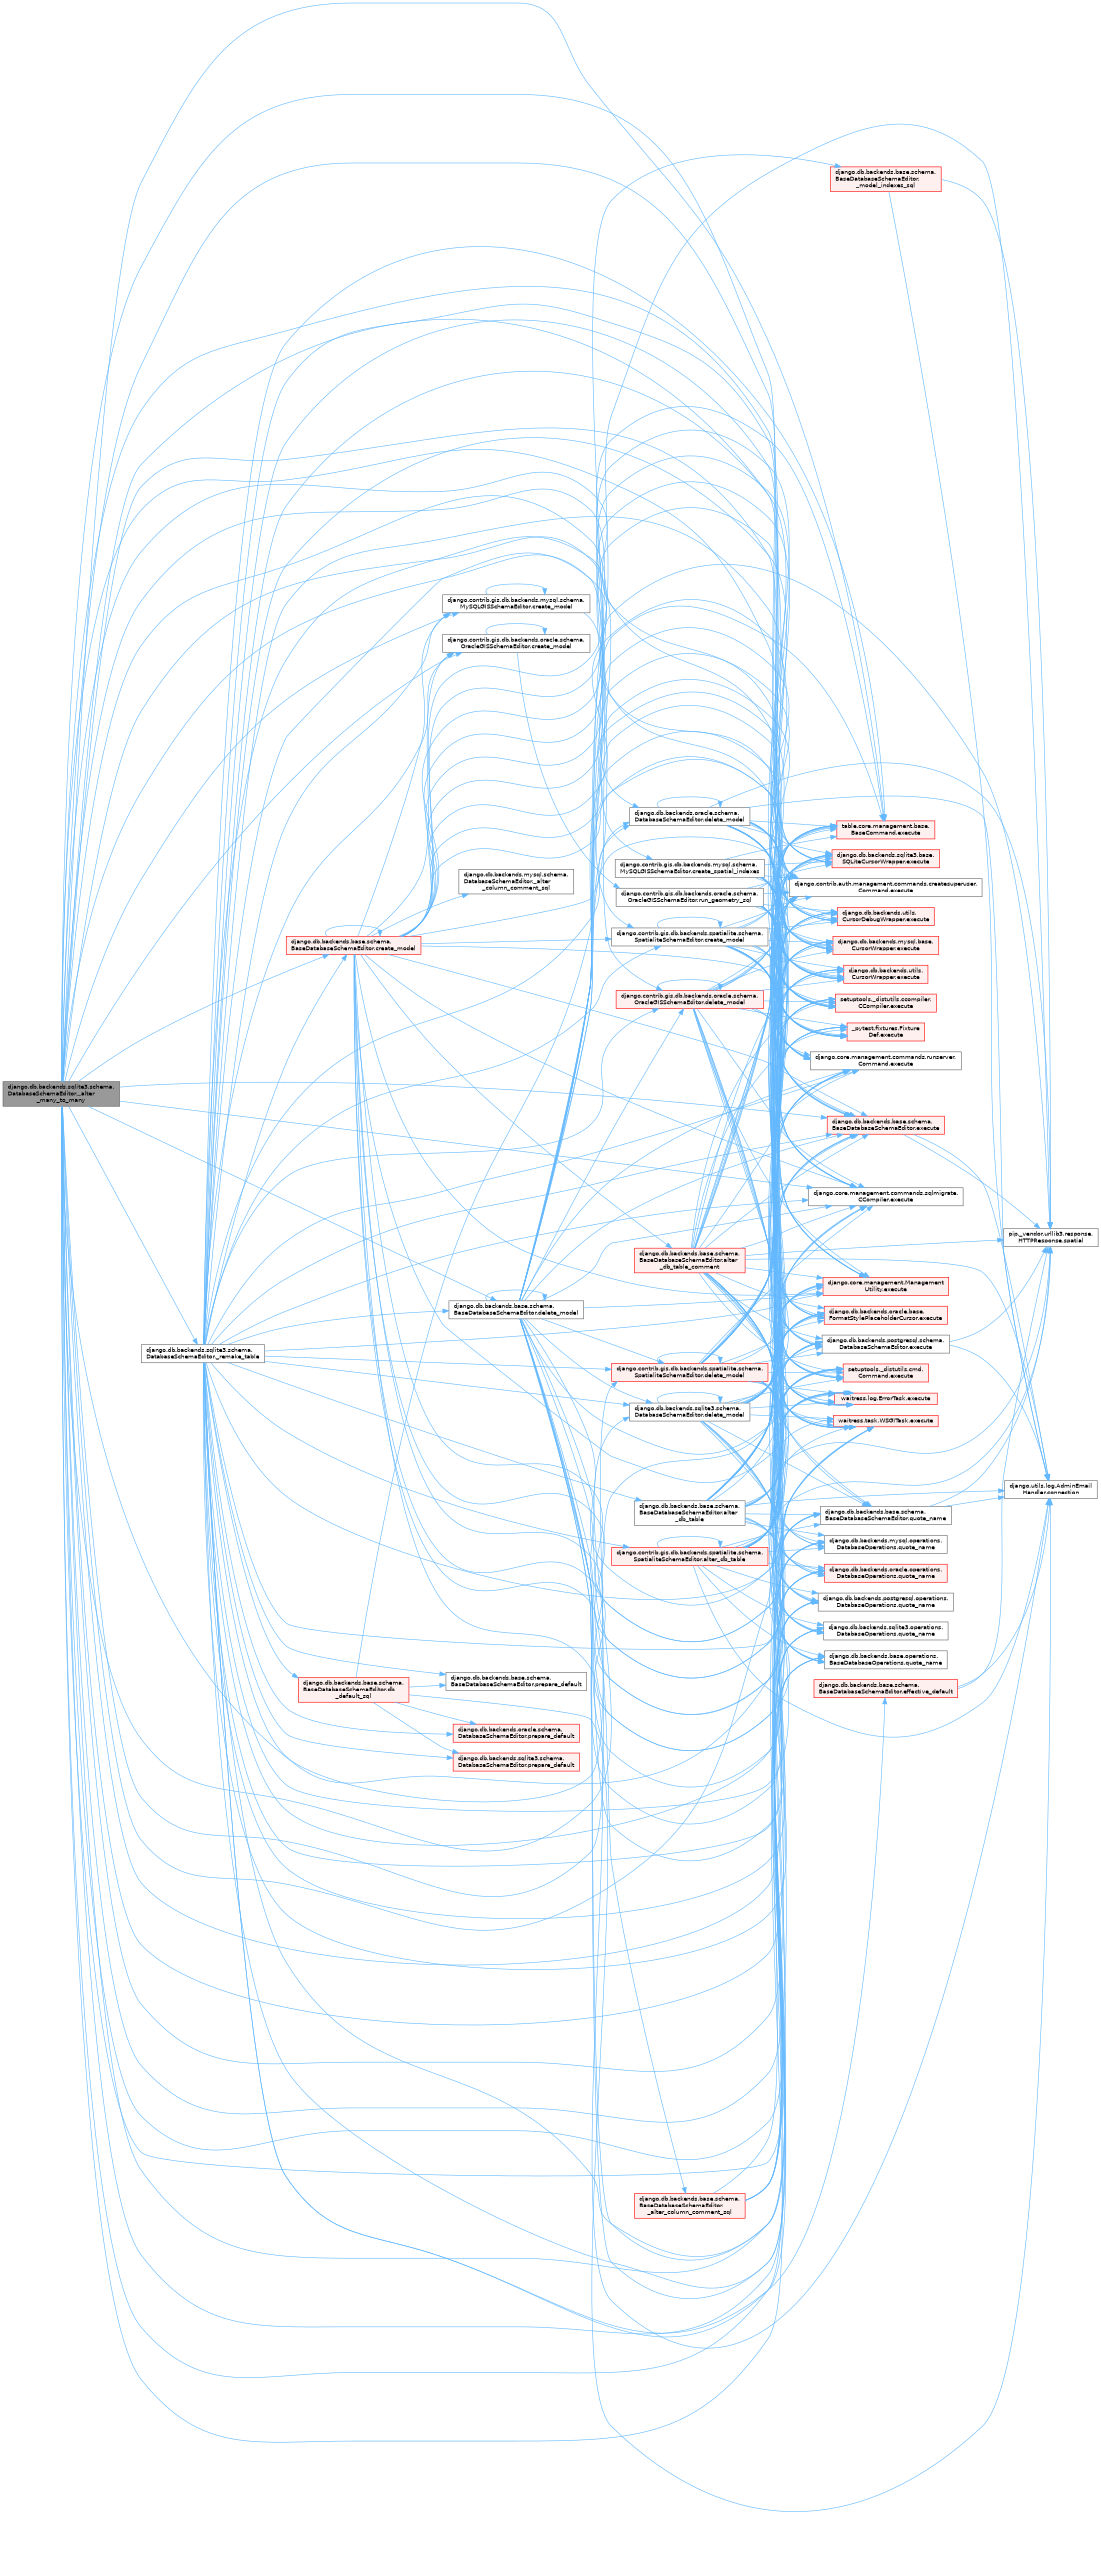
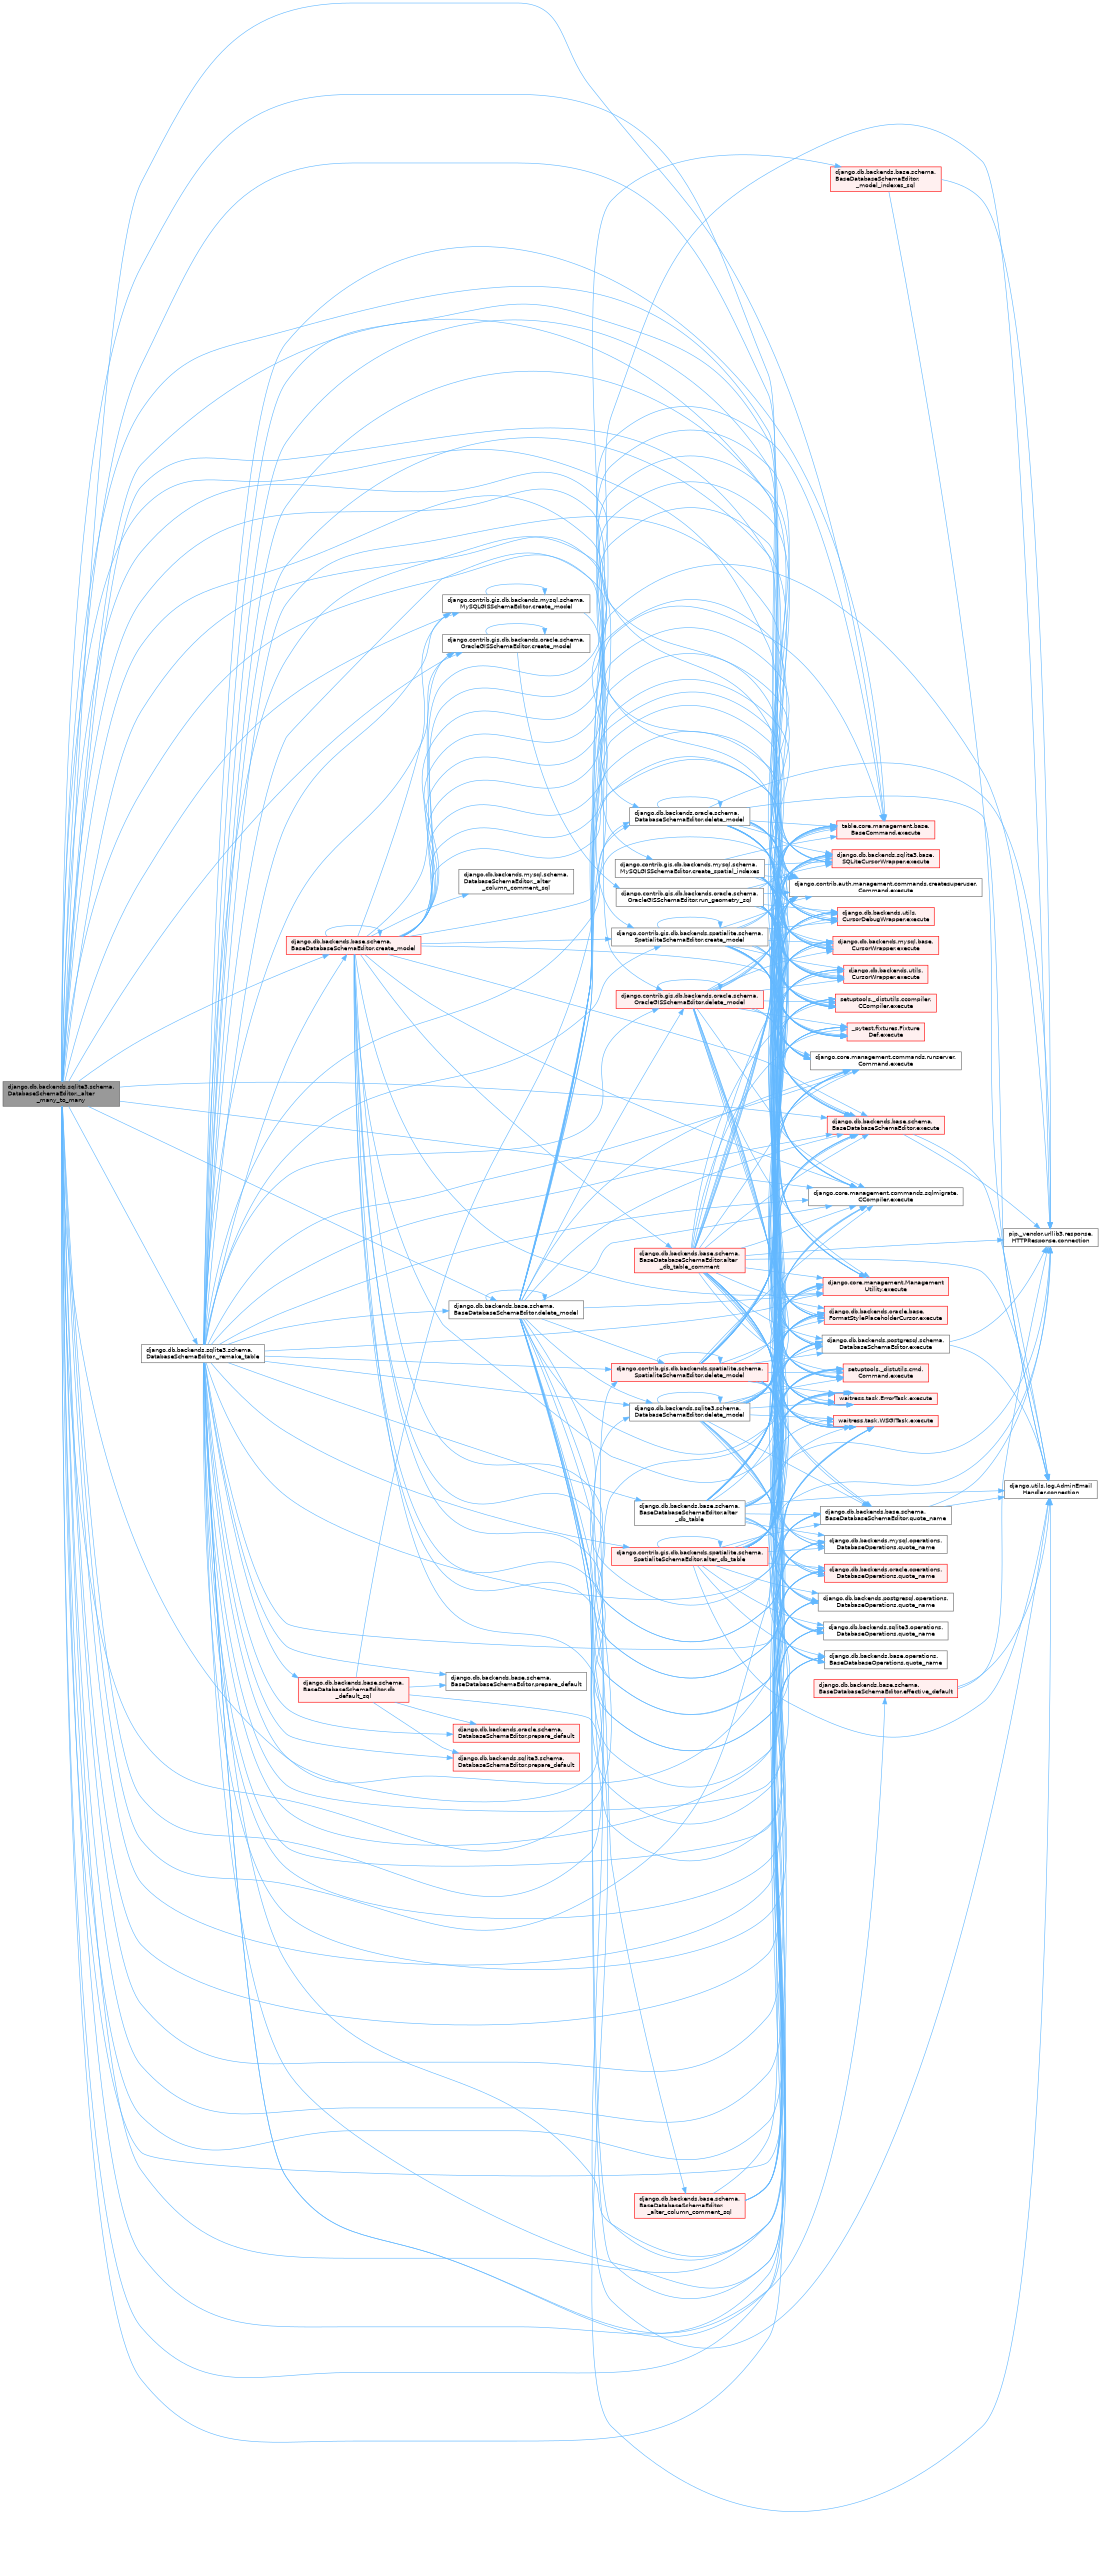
  digraph {
    rankdir=LR
    node [color=red fillcolor="#FFF0F0" fontname=Helvetica fontsize=10 shape=box style=filled]
    edge [color=steelblue1 fontname=Helvetica fontsize=10 labelfontname=Helvetica labelfontsize=10 style=solid]
    n1 [color=gray40 fillcolor=grey60 fontcolor=black height=0.2 label="django.db.backends.sqlite3.schema.\lDatabaseSchemaEditor._alter\l_many_to_many" width=0.4]
    n2 [color=grey40 fillcolor=white height=0.2 label="django.db.backends.sqlite3.schema.\lDatabaseSchemaEditor._remake_table" width=0.4]
    n3 [height=0.2 label="_pytest.fixtures.Fixture\lDef.execute" width=0.4]
    n4 [color=grey40 fillcolor=white height=0.2 label="django.contrib.auth.management.commands.createsuperuser.\lCommand.execute" width=0.4]
    n5 [height=0.2 label="table.core.management.base.\lBaseCommand.execute" width=0.4]
    n6 [color=grey40 fillcolor=white height=0.2 label="django.core.management.commands.runserver.\lCommand.execute" width=0.4]
    n7 [color=grey40 fillcolor=white height=0.2 label="django.core.management.commands.sqlmigrate.\lCCompiler.execute" width=0.4]
    n8 [height=0.2 label="django.core.management.Management\lUtility.execute" width=0.4]
    n9 [height=0.2 label="django.db.backends.base.schema.\lBaseDatabaseSchemaEditor.execute" width=0.4]
    n10 [height=0.2 label="django.db.backends.mysql.base.\lCursorWrapper.execute" width=0.4]
    n11 [height=0.2 label="django.db.backends.oracle.base.\lFormatStylePlaceholderCursor.execute" width=0.4]
    n12 [color=grey40 fillcolor=white height=0.2 label="django.db.backends.postgresql.schema.\lDatabaseSchemaEditor.execute" width=0.4]
    n13 [height=0.2 label="django.db.backends.sqlite3.base.\lSQLiteCursorWrapper.execute" width=0.4]
    n14 [height=0.2 label="django.db.backends.utils.\lCursorDebugWrapper.execute" width=0.4]
    n15 [height=0.2 label="django.db.backends.utils.\lCursorWrapper.execute" width=0.4]
    n16 [height=0.2 label="setuptools._distutils.ccompiler.\lCCompiler.execute" width=0.4]
    n17 [height=0.2 label="setuptools._distutils.cmd.\lCommand.execute" width=0.4]
-   n18 [height=0.2 label="waitress.log.ErrorTask.execute" width=0.4]
+   n18 [height=0.2 label="waitress.task.ErrorTask.execute" width=0.4]
    n19 [height=0.2 label="waitress.task.WSGITask.execute" width=0.4]
    n20 [color=grey40 fillcolor=white height=0.2 label="django.db.backends.base.operations.\lBaseDatabaseOperations.quote_name" width=0.4]
    n21 [color=grey40 fillcolor=white height=0.2 label="django.db.backends.base.schema.\lBaseDatabaseSchemaEditor.quote_name" width=0.4]
    n22 [color=grey40 fillcolor=white height=0.2 label="django.db.backends.mysql.operations.\lDatabaseOperations.quote_name" width=0.4]
    n23 [height=0.2 label="django.db.backends.oracle.operations.\lDatabaseOperations.quote_name" width=0.4]
    n24 [color=grey40 fillcolor=white height=0.2 label="django.db.backends.postgresql.operations.\lDatabaseOperations.quote_name" width=0.4]
    n25 [color=grey40 fillcolor=white height=0.2 label="django.db.backends.sqlite3.operations.\lDatabaseOperations.quote_name" width=0.4]
    n26 [color=grey40 fillcolor=white height=0.2 label="django.contrib.gis.db.backends.mysql.schema.\lMySQLGISSchemaEditor.create_model" width=0.4]
    n27 [color=grey40 fillcolor=white height=0.2 label="django.contrib.gis.db.backends.oracle.schema.\lOracleGISSchemaEditor.create_model" width=0.4]
    n28 [color=grey40 fillcolor=white height=0.2 label="django.contrib.gis.db.backends.spatialite.schema.\lSpatialiteSchemaEditor.create_model" width=0.4]
    n29 [height=0.2 label="django.db.backends.base.schema.\lBaseDatabaseSchemaEditor.create_model" width=0.4]
    n30 [height=0.2 label="django.contrib.gis.db.backends.oracle.schema.\lOracleGISSchemaEditor.delete_model" width=0.4]
    n31 [height=0.2 label="django.contrib.gis.db.backends.spatialite.schema.\lSpatialiteSchemaEditor.delete_model" width=0.4]
    n32 [color=grey40 fillcolor=white height=0.2 label="django.db.backends.base.schema.\lBaseDatabaseSchemaEditor.delete_model" width=0.4]
    n33 [color=grey40 fillcolor=white height=0.2 label="django.db.backends.oracle.schema.\lDatabaseSchemaEditor.delete_model" width=0.4]
    n34 [color=grey40 fillcolor=white height=0.2 label="django.db.backends.sqlite3.schema.\lDatabaseSchemaEditor.delete_model" width=0.4]
    n35 [height=0.2 label="django.contrib.gis.db.backends.spatialite.schema.\lSpatialiteSchemaEditor.alter_db_table" width=0.4]
    n36 [color=grey40 fillcolor=white height=0.2 label="django.db.backends.base.schema.\lBaseDatabaseSchemaEditor.alter\l_db_table" width=0.4]
    n37 [height=0.2 label="django.db.backends.base.schema.\lBaseDatabaseSchemaEditor.db\l_default_sql" width=0.4]
    n38 [color=grey40 fillcolor=white height=0.2 label="django.db.backends.base.schema.\lBaseDatabaseSchemaEditor.prepare_default" width=0.4]
    n39 [height=0.2 label="django.db.backends.oracle.schema.\lDatabaseSchemaEditor.prepare_default" width=0.4]
    n40 [height=0.2 label="django.db.backends.sqlite3.schema.\lDatabaseSchemaEditor.prepare_default" width=0.4]
    n41 [height=0.2 label="django.db.backends.base.schema.\lBaseDatabaseSchemaEditor.effective_default" width=0.4]
    n42 [color=grey40 fillcolor=white height=0.2 label="django.utils.log.AdminEmail\lHandler.connection" width=0.4]
-   n43 [color=grey40 fillcolor=white height=0.2 label="pip._vendor.urllib3.response.\lHTTPResponse.spatial" width=0.4]
+   n43 [color=grey40 fillcolor=white height=0.2 label="pip._vendor.urllib3.response.\lHTTPResponse.connection" width=0.4]
    n44 [color=grey40 fillcolor=white height=0.2 label="django.contrib.gis.db.backends.mysql.schema.\lMySQLGISSchemaEditor.create_spatial_indexes" width=0.4]
    n45 [color=grey40 fillcolor=white height=0.2 label="django.contrib.gis.db.backends.oracle.schema.\lOracleGISSchemaEditor.run_geometry_sql" width=0.4]
    n46 [height=0.2 label="django.db.backends.base.schema.\lBaseDatabaseSchemaEditor.\l_alter_column_comment_sql" width=0.4]
    n47 [color=grey40 fillcolor=white height=0.2 label="django.db.backends.mysql.schema.\lDatabaseSchemaEditor._alter\l_column_comment_sql" width=0.4]
    n48 [height=0.2 label="django.db.backends.base.schema.\lBaseDatabaseSchemaEditor.\l_model_indexes_sql" width=0.4]
    n49 [height=0.2 label="django.db.backends.base.schema.\lBaseDatabaseSchemaEditor.alter\l_db_table_comment" width=0.4]
    n1 -> n2
    n1 -> n3
    n1 -> n4
    n1 -> n5
    n1 -> n6
    n1 -> n7
    n1 -> n8
    n1 -> n9
    n1 -> n10
    n1 -> n11
    n1 -> n12
    n1 -> n13
    n1 -> n14
    n1 -> n15
    n1 -> n16
    n1 -> n17
    n1 -> n18
    n1 -> n19
    n1 -> n20
    n1 -> n21
    n1 -> n22
    n1 -> n23
    n1 -> n24
    n1 -> n25
    n1 -> n26
    n1 -> n27
    n1 -> n28
    n1 -> n29
    n1 -> n30
    n1 -> n31
    n1 -> n32
    n1 -> n33
    n1 -> n34
    n2 -> n3
    n2 -> n4
    n2 -> n5
    n2 -> n6
    n2 -> n7
    n2 -> n8
    n2 -> n9
    n2 -> n10
    n2 -> n11
    n2 -> n12
    n2 -> n13
    n2 -> n14
    n2 -> n15
    n2 -> n16
    n2 -> n17
    n2 -> n18
    n2 -> n19
    n2 -> n20
    n2 -> n21
    n2 -> n22
    n2 -> n23
    n2 -> n24
    n2 -> n25
    n2 -> n26
    n2 -> n27
    n2 -> n28
    n2 -> n29
    n2 -> n30
    n2 -> n31
    n2 -> n32
    n2 -> n33
    n2 -> n34
    n2 -> n35
    n2 -> n36
    n2 -> n37
    n2 -> n38
    n2 -> n39
    n2 -> n40
    n2 -> n41
    n9 -> n42
    n9 -> n43
    n12 -> n42
    n12 -> n43
    n21 -> n42
    n21 -> n43
    n26 -> n26
    n26 -> n44
    n27 -> n27
    n27 -> n45
    n28 -> n3
    n28 -> n4
    n28 -> n5
    n28 -> n6
    n28 -> n7
    n28 -> n8
    n28 -> n9
    n28 -> n10
    n28 -> n11
    n28 -> n12
    n28 -> n13
    n28 -> n14
    n28 -> n15
    n28 -> n16
    n28 -> n17
    n28 -> n18
    n28 -> n19
    n28 -> n28
    n29 -> n3
    n29 -> n4
    n29 -> n5
    n29 -> n6
    n29 -> n7
    n29 -> n8
    n29 -> n9
    n29 -> n10
    n29 -> n11
    n29 -> n12
    n29 -> n13
    n29 -> n14
    n29 -> n15
    n29 -> n16
    n29 -> n17
    n29 -> n18
    n29 -> n19
    n29 -> n26
    n29 -> n27
    n29 -> n28
    n29 -> n29
    n29 -> n42
    n29 -> n43
    n29 -> n46
    n29 -> n47
    n29 -> n48
    n29 -> n49
    n30 -> n3
    n30 -> n4
    n30 -> n5
    n30 -> n6
    n30 -> n7
    n30 -> n8
    n30 -> n9
    n30 -> n10
    n30 -> n11
    n30 -> n12
    n30 -> n13
    n30 -> n14
    n30 -> n15
    n30 -> n16
    n30 -> n17
    n30 -> n18
    n30 -> n19
    n30 -> n30
    n31 -> n3
    n31 -> n4
    n31 -> n5
    n31 -> n6
    n31 -> n7
    n31 -> n8
    n31 -> n9
    n31 -> n10
    n31 -> n11
    n31 -> n12
    n31 -> n13
    n31 -> n14
    n31 -> n15
    n31 -> n16
    n31 -> n17
    n31 -> n18
    n31 -> n19
    n31 -> n20
    n31 -> n21
    n31 -> n22
    n31 -> n23
    n31 -> n24
    n31 -> n25
    n31 -> n31
    n32 -> n3
    n32 -> n4
    n32 -> n5
    n32 -> n6
    n32 -> n7
    n32 -> n8
    n32 -> n9
    n32 -> n10
    n32 -> n11
    n32 -> n12
    n32 -> n13
    n32 -> n14
    n32 -> n15
    n32 -> n16
    n32 -> n17
    n32 -> n18
    n32 -> n19
    n32 -> n20
    n32 -> n21
    n32 -> n22
    n32 -> n23
    n32 -> n24
    n32 -> n25
    n32 -> n30
    n32 -> n31
    n32 -> n32
    n32 -> n33
    n32 -> n34
    n33 -> n3
    n33 -> n4
    n33 -> n5
    n33 -> n6
    n33 -> n7
    n33 -> n8
    n33 -> n9
    n33 -> n10
    n33 -> n11
    n33 -> n12
    n33 -> n13
    n33 -> n14
    n33 -> n15
    n33 -> n16
    n33 -> n17
    n33 -> n18
    n33 -> n19
    n33 -> n33
    n33 -> n42
    n33 -> n43
    n34 -> n3
    n34 -> n4
    n34 -> n5
    n34 -> n6
    n34 -> n7
    n34 -> n8
    n34 -> n9
    n34 -> n10
    n34 -> n11
    n34 -> n12
    n34 -> n13
    n34 -> n14
    n34 -> n15
    n34 -> n16
    n34 -> n17
    n34 -> n18
    n34 -> n19
    n34 -> n20
    n34 -> n21
    n34 -> n22
    n34 -> n23
    n34 -> n24
    n34 -> n25
    n34 -> n34
    n35 -> n3
    n35 -> n4
    n35 -> n5
    n35 -> n6
    n35 -> n7
    n35 -> n8
    n35 -> n9
    n35 -> n10
    n35 -> n11
    n35 -> n12
    n35 -> n13
    n35 -> n14
    n35 -> n15
    n35 -> n16
    n35 -> n17
    n35 -> n18
    n35 -> n19
    n35 -> n20
    n35 -> n21
    n35 -> n22
    n35 -> n23
    n35 -> n24
    n35 -> n25
    n35 -> n35
    n35 -> n42
    n35 -> n43
    n36 -> n3
    n36 -> n4
    n36 -> n5
    n36 -> n6
    n36 -> n7
    n36 -> n8
    n36 -> n9
    n36 -> n10
    n36 -> n11
    n36 -> n12
    n36 -> n13
    n36 -> n14
    n36 -> n15
    n36 -> n16
    n36 -> n17
    n36 -> n18
    n36 -> n19
    n36 -> n20
    n36 -> n21
    n36 -> n22
    n36 -> n23
    n36 -> n24
    n36 -> n25
    n36 -> n42
    n36 -> n43
    n37 -> n38
    n37 -> n39
    n37 -> n40
    n37 -> n42
    n37 -> n43
    n41 -> n42
    n41 -> n43
    n44 -> n3
    n44 -> n4
    n44 -> n5
    n44 -> n6
    n44 -> n7
    n44 -> n8
    n44 -> n9
    n44 -> n10
    n44 -> n11
    n44 -> n12
    n44 -> n13
    n44 -> n14
    n44 -> n15
    n44 -> n16
    n44 -> n17
    n44 -> n18
    n44 -> n19
    n45 -> n3
    n45 -> n4
    n45 -> n5
    n45 -> n6
    n45 -> n7
    n45 -> n8
    n45 -> n9
    n45 -> n10
    n45 -> n11
    n45 -> n12
    n45 -> n13
    n45 -> n14
    n45 -> n15
    n45 -> n16
    n45 -> n17
    n45 -> n18
    n45 -> n19
    n46 -> n20
    n46 -> n21
    n46 -> n22
    n46 -> n23
    n46 -> n24
    n46 -> n25
    n48 -> n42
    n48 -> n43
    n49 -> n3
    n49 -> n4
    n49 -> n5
    n49 -> n6
    n49 -> n7
    n49 -> n8
    n49 -> n9
    n49 -> n10
    n49 -> n11
    n49 -> n12
    n49 -> n13
    n49 -> n14
    n49 -> n15
    n49 -> n16
    n49 -> n17
    n49 -> n18
    n49 -> n19
    n49 -> n20
    n49 -> n21
    n49 -> n22
    n49 -> n23
    n49 -> n24
    n49 -> n25
    n49 -> n42
    n49 -> n43
  }
